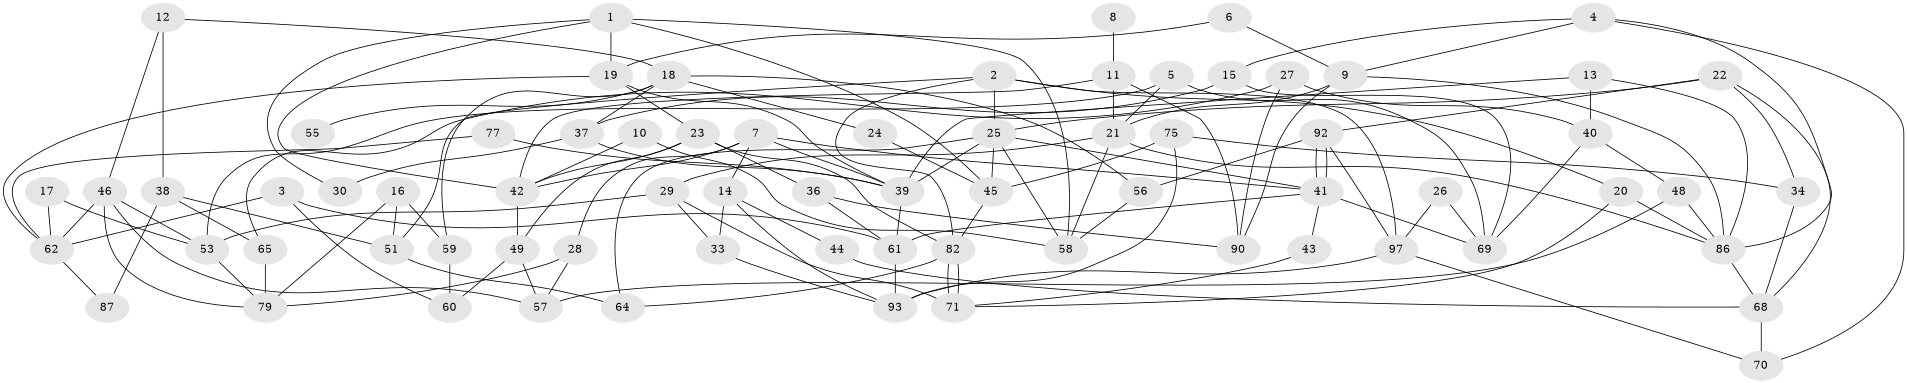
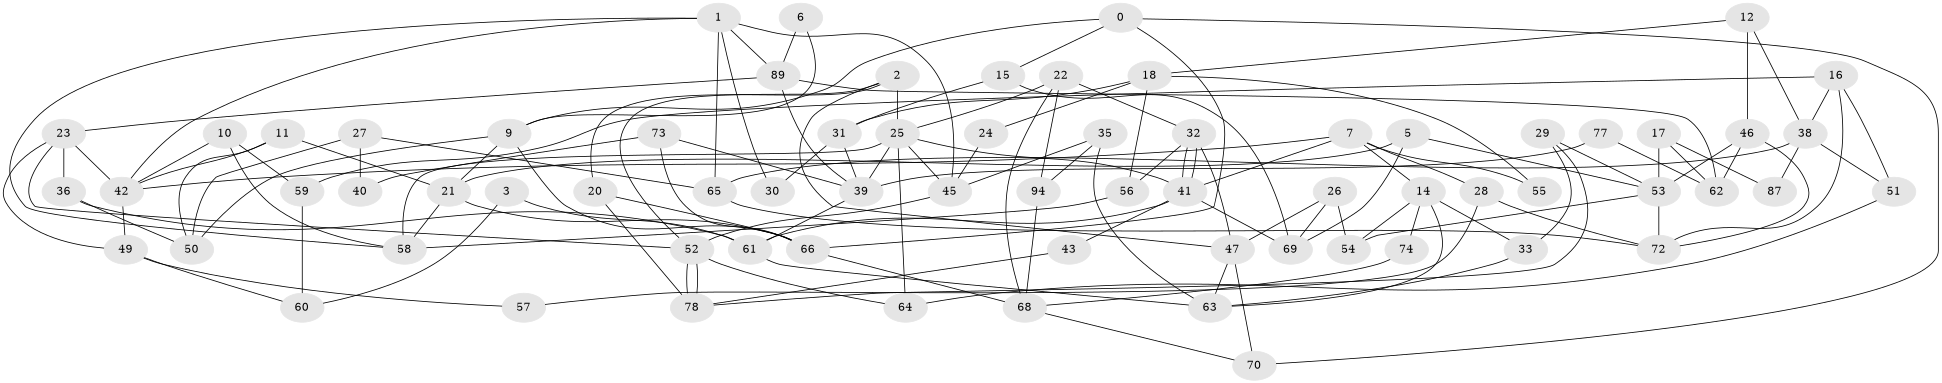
  graph {
    node [color=gray90 style=filled]
    1
-   19
+   19 [label=89]
    30
    42
    45
    58
    65
    62
    39
    23
    49
-   52 [label=82]
-   72 [label=79]
+   52
+   72
    2
    20
    25
-   47 [label=97]
+   47
    51
-   66 [label=86]
-   71
+   66
+   71 [label=78]
    41
    64
    70
-   63 [label=93]
+   63
    3
    60
    61
-   4
+   4 [label=0]
    9
    15
-   8
    11
    21
-   50 [label=90]
+   50
    68
    5
    53
    69
    29
+   54
    6
    7
    14
    28
    55
    33
-   44
+   44 [label=74]
    57
    43
    10
    12
    18
    38
    46
-   31 [label=37]
+   31
    59
    24
    56
    n59 [label=87]
-   13
+   13 [label=73]
    40
-   48
    16
    17
    36
-   32 [label=92]
+   32
    22
-   34
+   34 [label=94]
    26
    27
-   35 [label=75]
+   35
    n72 [label=77]
    1 -- 19
    1 -- 30
    1 -- 42
    1 -- 45
    1 -- 58
+   1 -- 65
    19 -- 62
    19 -- 39
    19 -- 23
    42 -- 49
    45 -- 52
    65 -- 72
    39 -- 61
    23 -- 42
    23 -- 49
    23 -- 52
    23 -- 36
    49 -- 60
    49 -- 57
    52 -- 71
    52 -- 71
    52 -- 64
    2 -- 52
    2 -- 20
    2 -- 25
    2 -- 47
-   2 -- 51
    20 -- 66
    20 -- 71
    25 -- 45
    25 -- 58
    25 -- 39
    25 -- 41
    25 -- 64
    47 -- 70
    47 -- 63
    51 -- 64
    66 -- 68
    41 -- 61
    41 -- 69
    41 -- 43
-   3 -- 62
    3 -- 60
    3 -- 61
    61 -- 63
    4 -- 66
    4 -- 70
    4 -- 9
    4 -- 15
    9 -- 66
    9 -- 21
    9 -- 50
    15 -- 69
    15 -- 31
-   8 -- 11
    11 -- 42
    11 -- 21
    11 -- 50
    21 -- 58
    21 -- 66
-   21 -- 29
    68 -- 70
    5 -- 21
    5 -- 53
    5 -- 69
    53 -- 72
+   53 -- 54
    29 -- 71
    29 -- 53
    29 -- 33
    6 -- 19
    6 -- 9
    7 -- 42
    7 -- 41
    7 -- 14
    7 -- 28
-   7 -- 39
+   7 -- 55
    14 -- 63
+   14 -- 54
    14 -- 33
    14 -- 44
    28 -- 72
    28 -- 57
    33 -- 63
    44 -- 68
    43 -- 71
    10 -- 42
    10 -- 58
    12 -- 18
    12 -- 38
    12 -- 46
    18 -- 55
    18 -- 31
-   18 -- 59
+   10 -- 59
    18 -- 24
    18 -- 56
    38 -- 65
    38 -- 51
    38 -- n59
    46 -- 62
    46 -- 72
    46 -- 53
-   46 -- 57
    31 -- 30
    31 -- 39
    59 -- 60
    24 -- 45
    56 -- 58
    13 -- 39
    13 -- 66
    13 -- 40
-   40 -- 69
-   40 -- 48
-   48 -- 66
-   48 -- 57
    16 -- 72
    16 -- 51
+   16 -- 38
    16 -- 59
    17 -- 62
    17 -- 53
-   62 -- n59
+   17 -- n59
    36 -- 61
    36 -- 50
    32 -- 47
    32 -- 41
    32 -- 41
    32 -- 56
    22 -- 25
    22 -- 68
    22 -- 32
    22 -- 34
    34 -- 68
    26 -- 47
    26 -- 69
+   26 -- 54
    27 -- 65
    27 -- 50
    27 -- 40
    35 -- 45
    35 -- 63
    35 -- 34
    n72 -- 62
    n72 -- 39
  }
